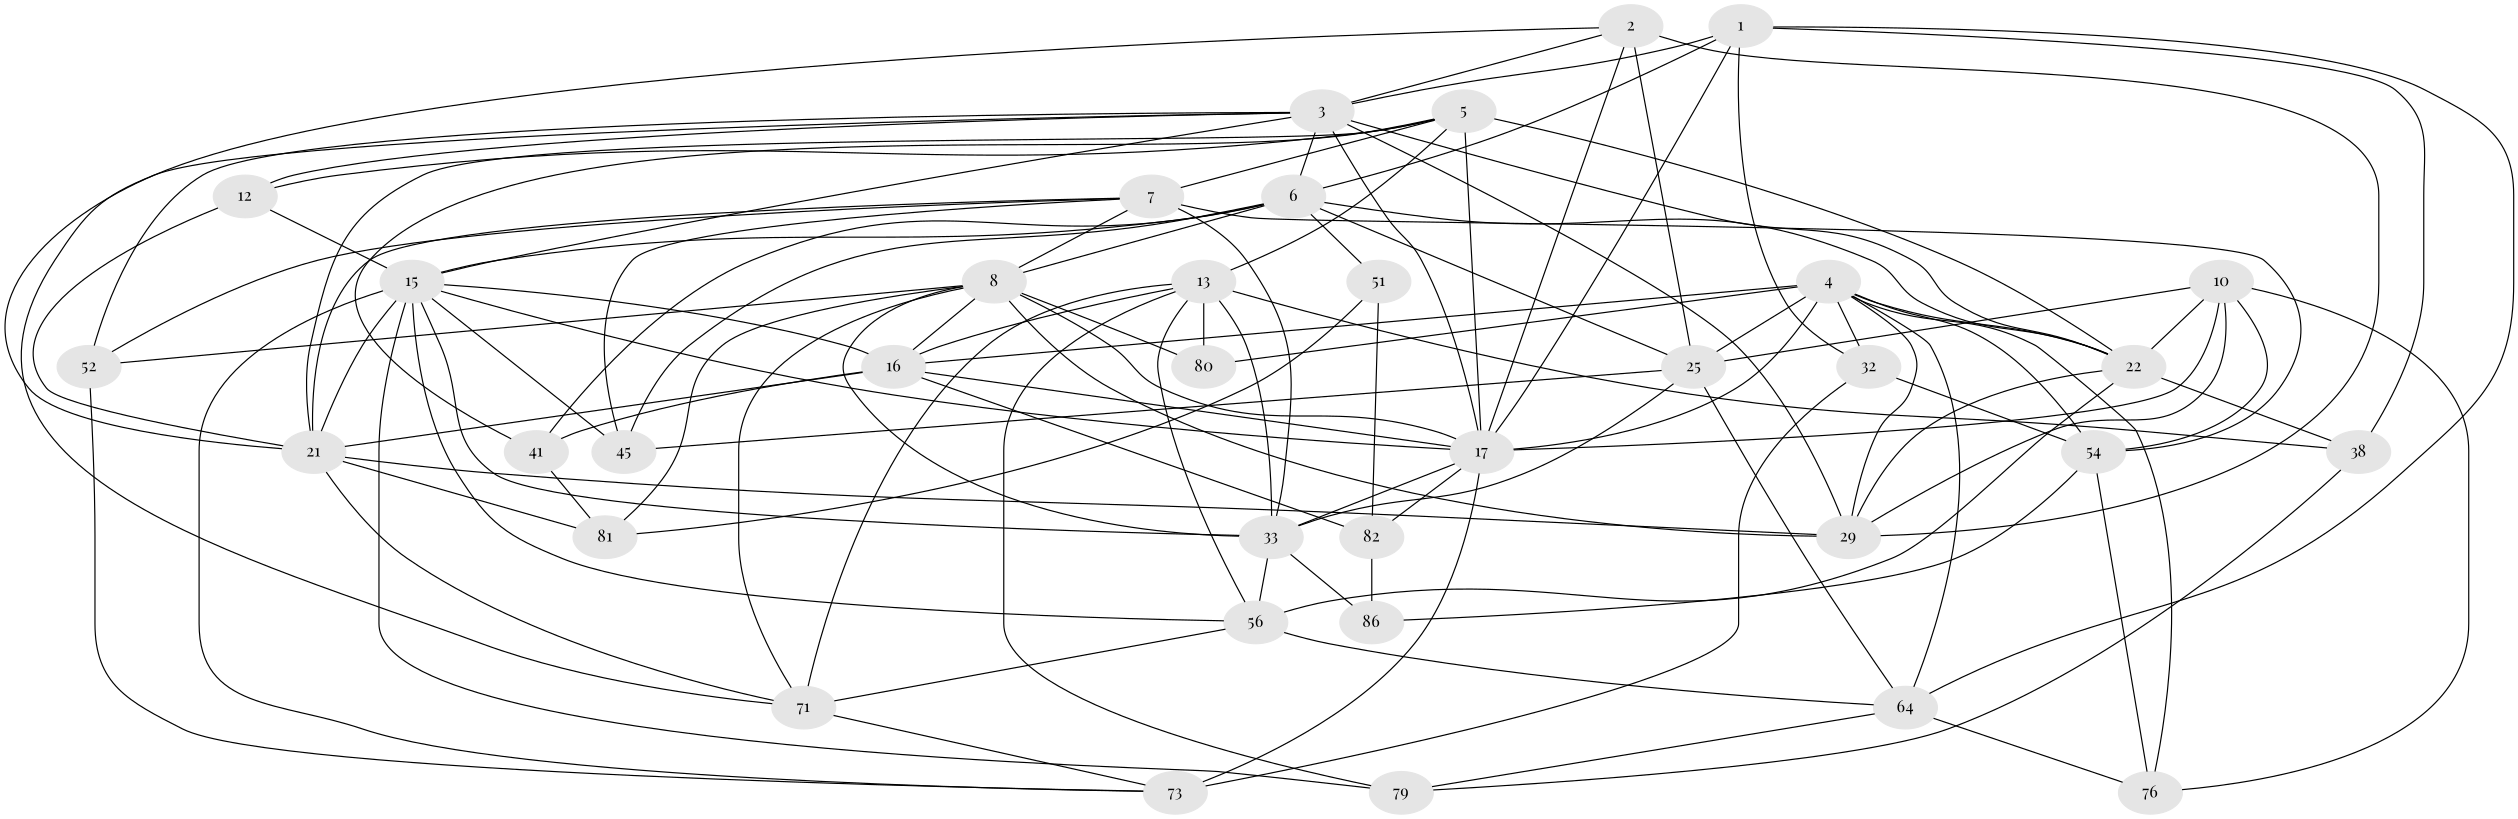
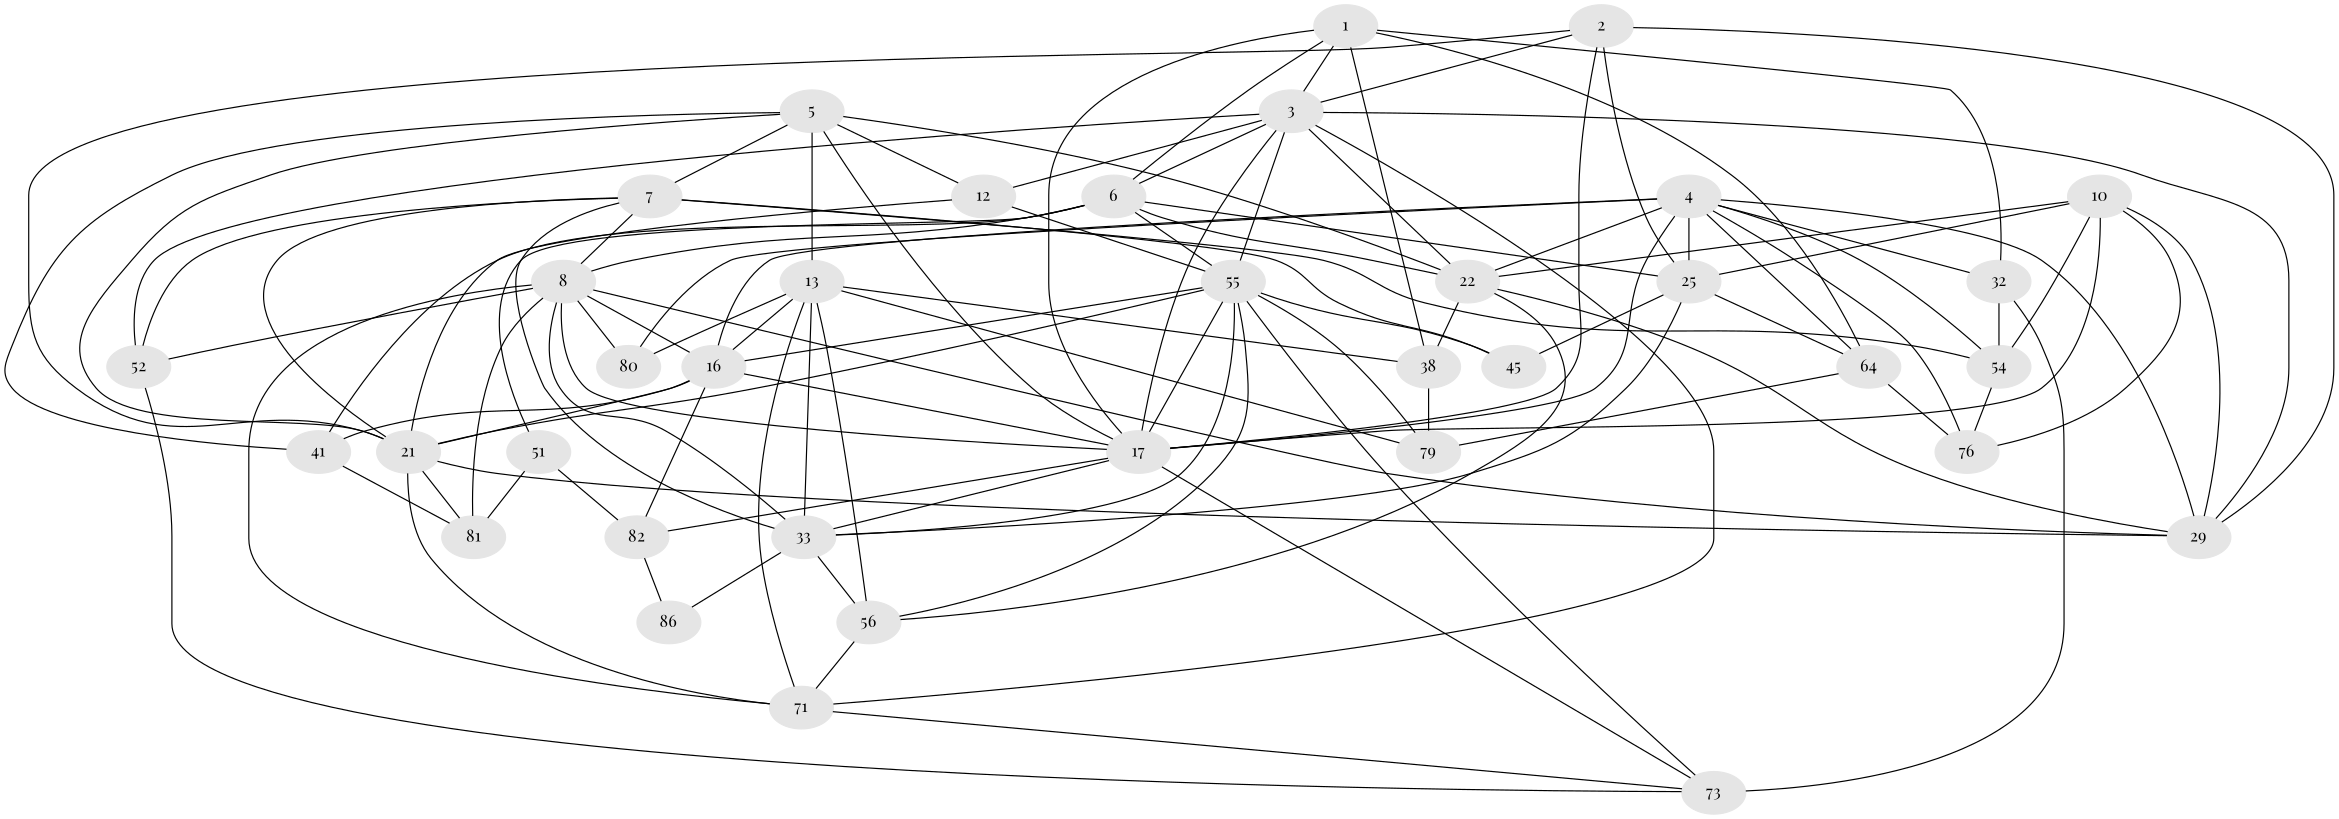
  graph {
    fontname="Playfair Display"
    node [color=gray90 fontname="Playfair Display" style=filled]
    edge [fontname="Playfair Display"]
    1 [super="+14"]
    3 [super="+11"]
    6 [super="+65+24"]
    17 [super="+78+19+66"]
    32 [super="+69"]
    38
    64 [super="+85"]
    29 [super="+46+90"]
    12
-   15 [super="+53+89+44"]
+   15 [super="+53+89+44" label=55]
    22 [super="+47+60"]
    52
    71 [super="+77"]
    25 [super="+37+26"]
    41
    8 [super="+30+9"]
    45
    51
    82
    33 [super="+57+40"]
    73 [super="+87"]
    54 [super="+75+74"]
    79
    76
    2 [super="+70"]
    21 [super="+83+23"]
    81
    16 [super="+68+88"]
    56 [super="+59"]
    4 [super="+34"]
    80
    86
    5 [super="+50+18"]
    7 [super="+20+49"]
    13 [super="+27+42+36"]
    10 [super="+58"]
    1 -- 3
    1 -- 6
    1 -- 17
    1 -- 32
    1 -- 38
    1 -- 64
    3 -- 6
    3 -- 17
    3 -- 29 [weight=2]
    3 -- 12
    3 -- 15 [weight=2]
    3 -- 22
    3 -- 52
    3 -- 71
    6 -- 15
    6 -- 22
    6 -- 25
    6 -- 41
    6 -- 8
-   6 -- 45
    6 -- 51 [weight=2]
    17 -- 82
    17 -- 33
    17 -- 73
    32 -- 73 [weight=2]
    32 -- 54 [weight=2]
    38 -- 79
    64 -- 79
    64 -- 76
    12 -- 15
    12 -- 21
    15 -- 17
    15 -- 45
    15 -- 33
    15 -- 73
    15 -- 79
    15 -- 21
    15 -- 16
    15 -- 56
    22 -- 38
    22 -- 29
    22 -- 56
    52 -- 73
    71 -- 73
    25 -- 64
    25 -- 45
    25 -- 33
    41 -- 81
    8 -- 17
    8 -- 29
    8 -- 52
    8 -- 71
    8 -- 33
    8 -- 81
    8 -- 16
    8 -- 80
    51 -- 82
    51 -- 81
    82 -- 86
    33 -- 56
    33 -- 86
    54 -- 76
-   54 -- 86
    2 -- 3
    2 -- 17
    2 -- 29
    2 -- 25 [weight=2]
    2 -- 21
    21 -- 29
    21 -- 71
    21 -- 81
    16 -- 17
    16 -- 41
    16 -- 82
    16 -- 21
-   56 -- 64
    56 -- 71
    4 -- 17 [weight=2]
    4 -- 32
    4 -- 64
    4 -- 29
    4 -- 22
    4 -- 25
    4 -- 54
    4 -- 76
    4 -- 16
    4 -- 80
    5 -- 17
    5 -- 12
    5 -- 22
    5 -- 41
    5 -- 21
    5 -- 7
    5 -- 13 [weight=2]
    7 -- 52
    7 -- 8
    7 -- 45
    7 -- 33
    7 -- 54 [weight=2]
    7 -- 21
    13 -- 38
    13 -- 71
    13 -- 33
    13 -- 79
    13 -- 16
    13 -- 56
    13 -- 80 [weight=2]
    10 -- 17
    10 -- 29
    10 -- 22
    10 -- 25
    10 -- 54
    10 -- 76
  }
